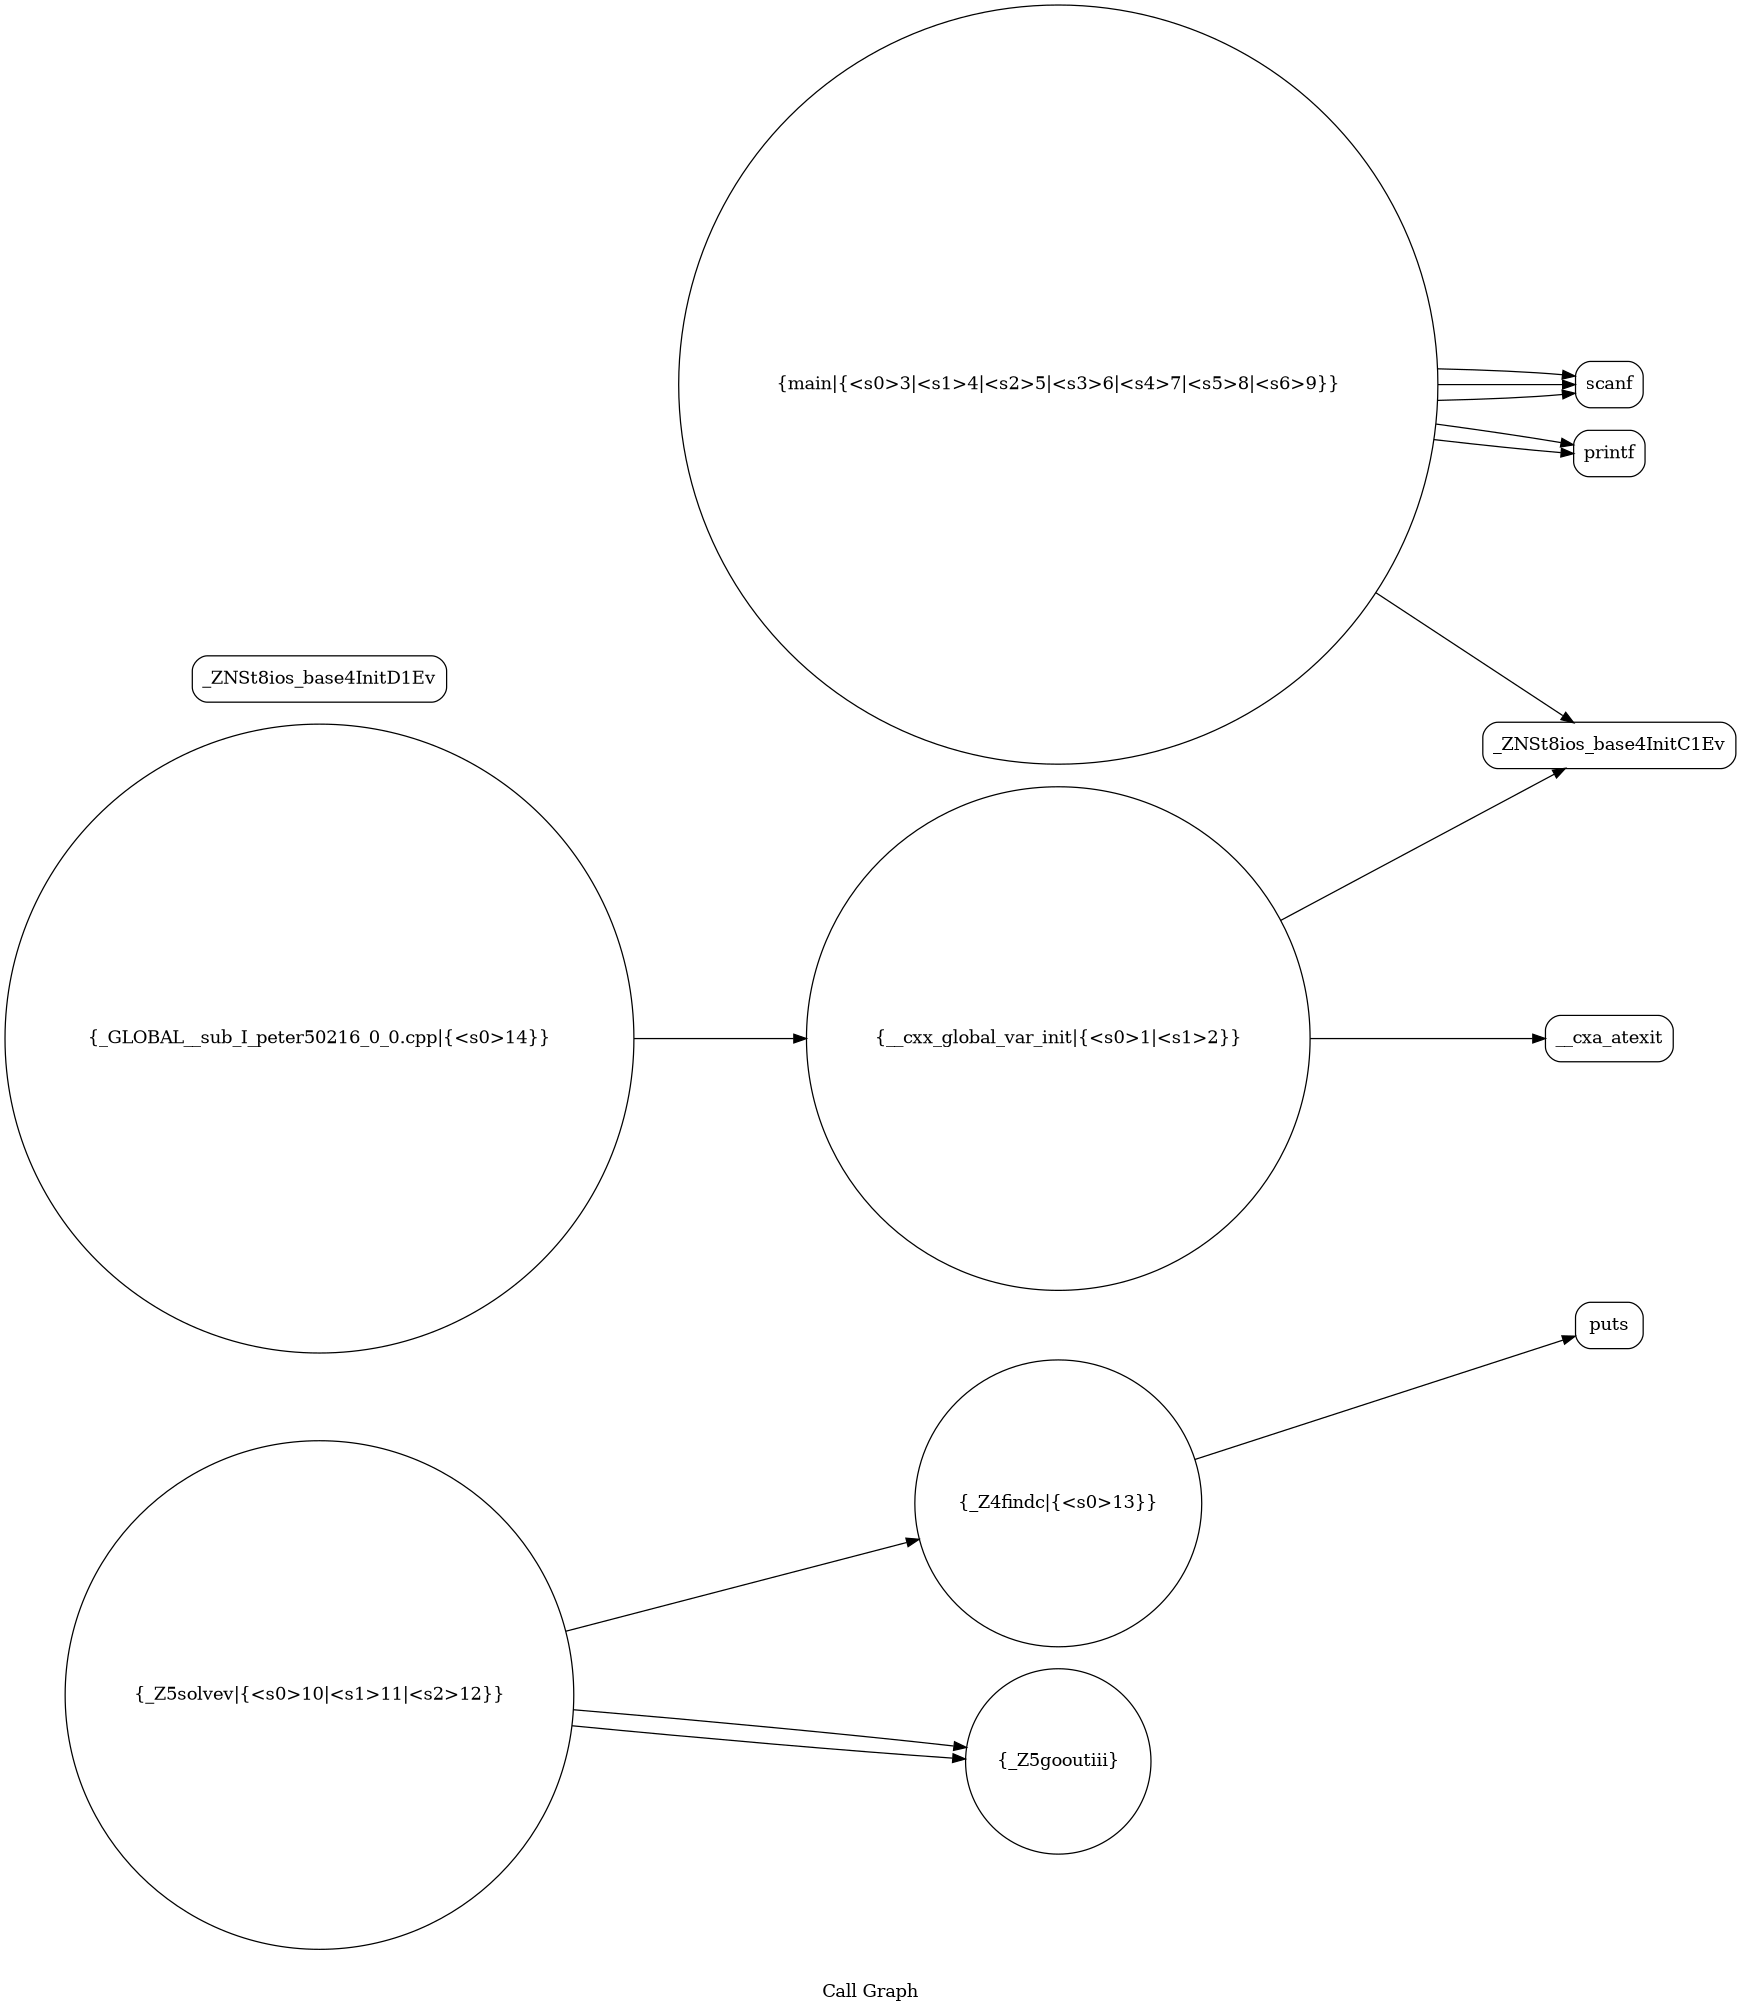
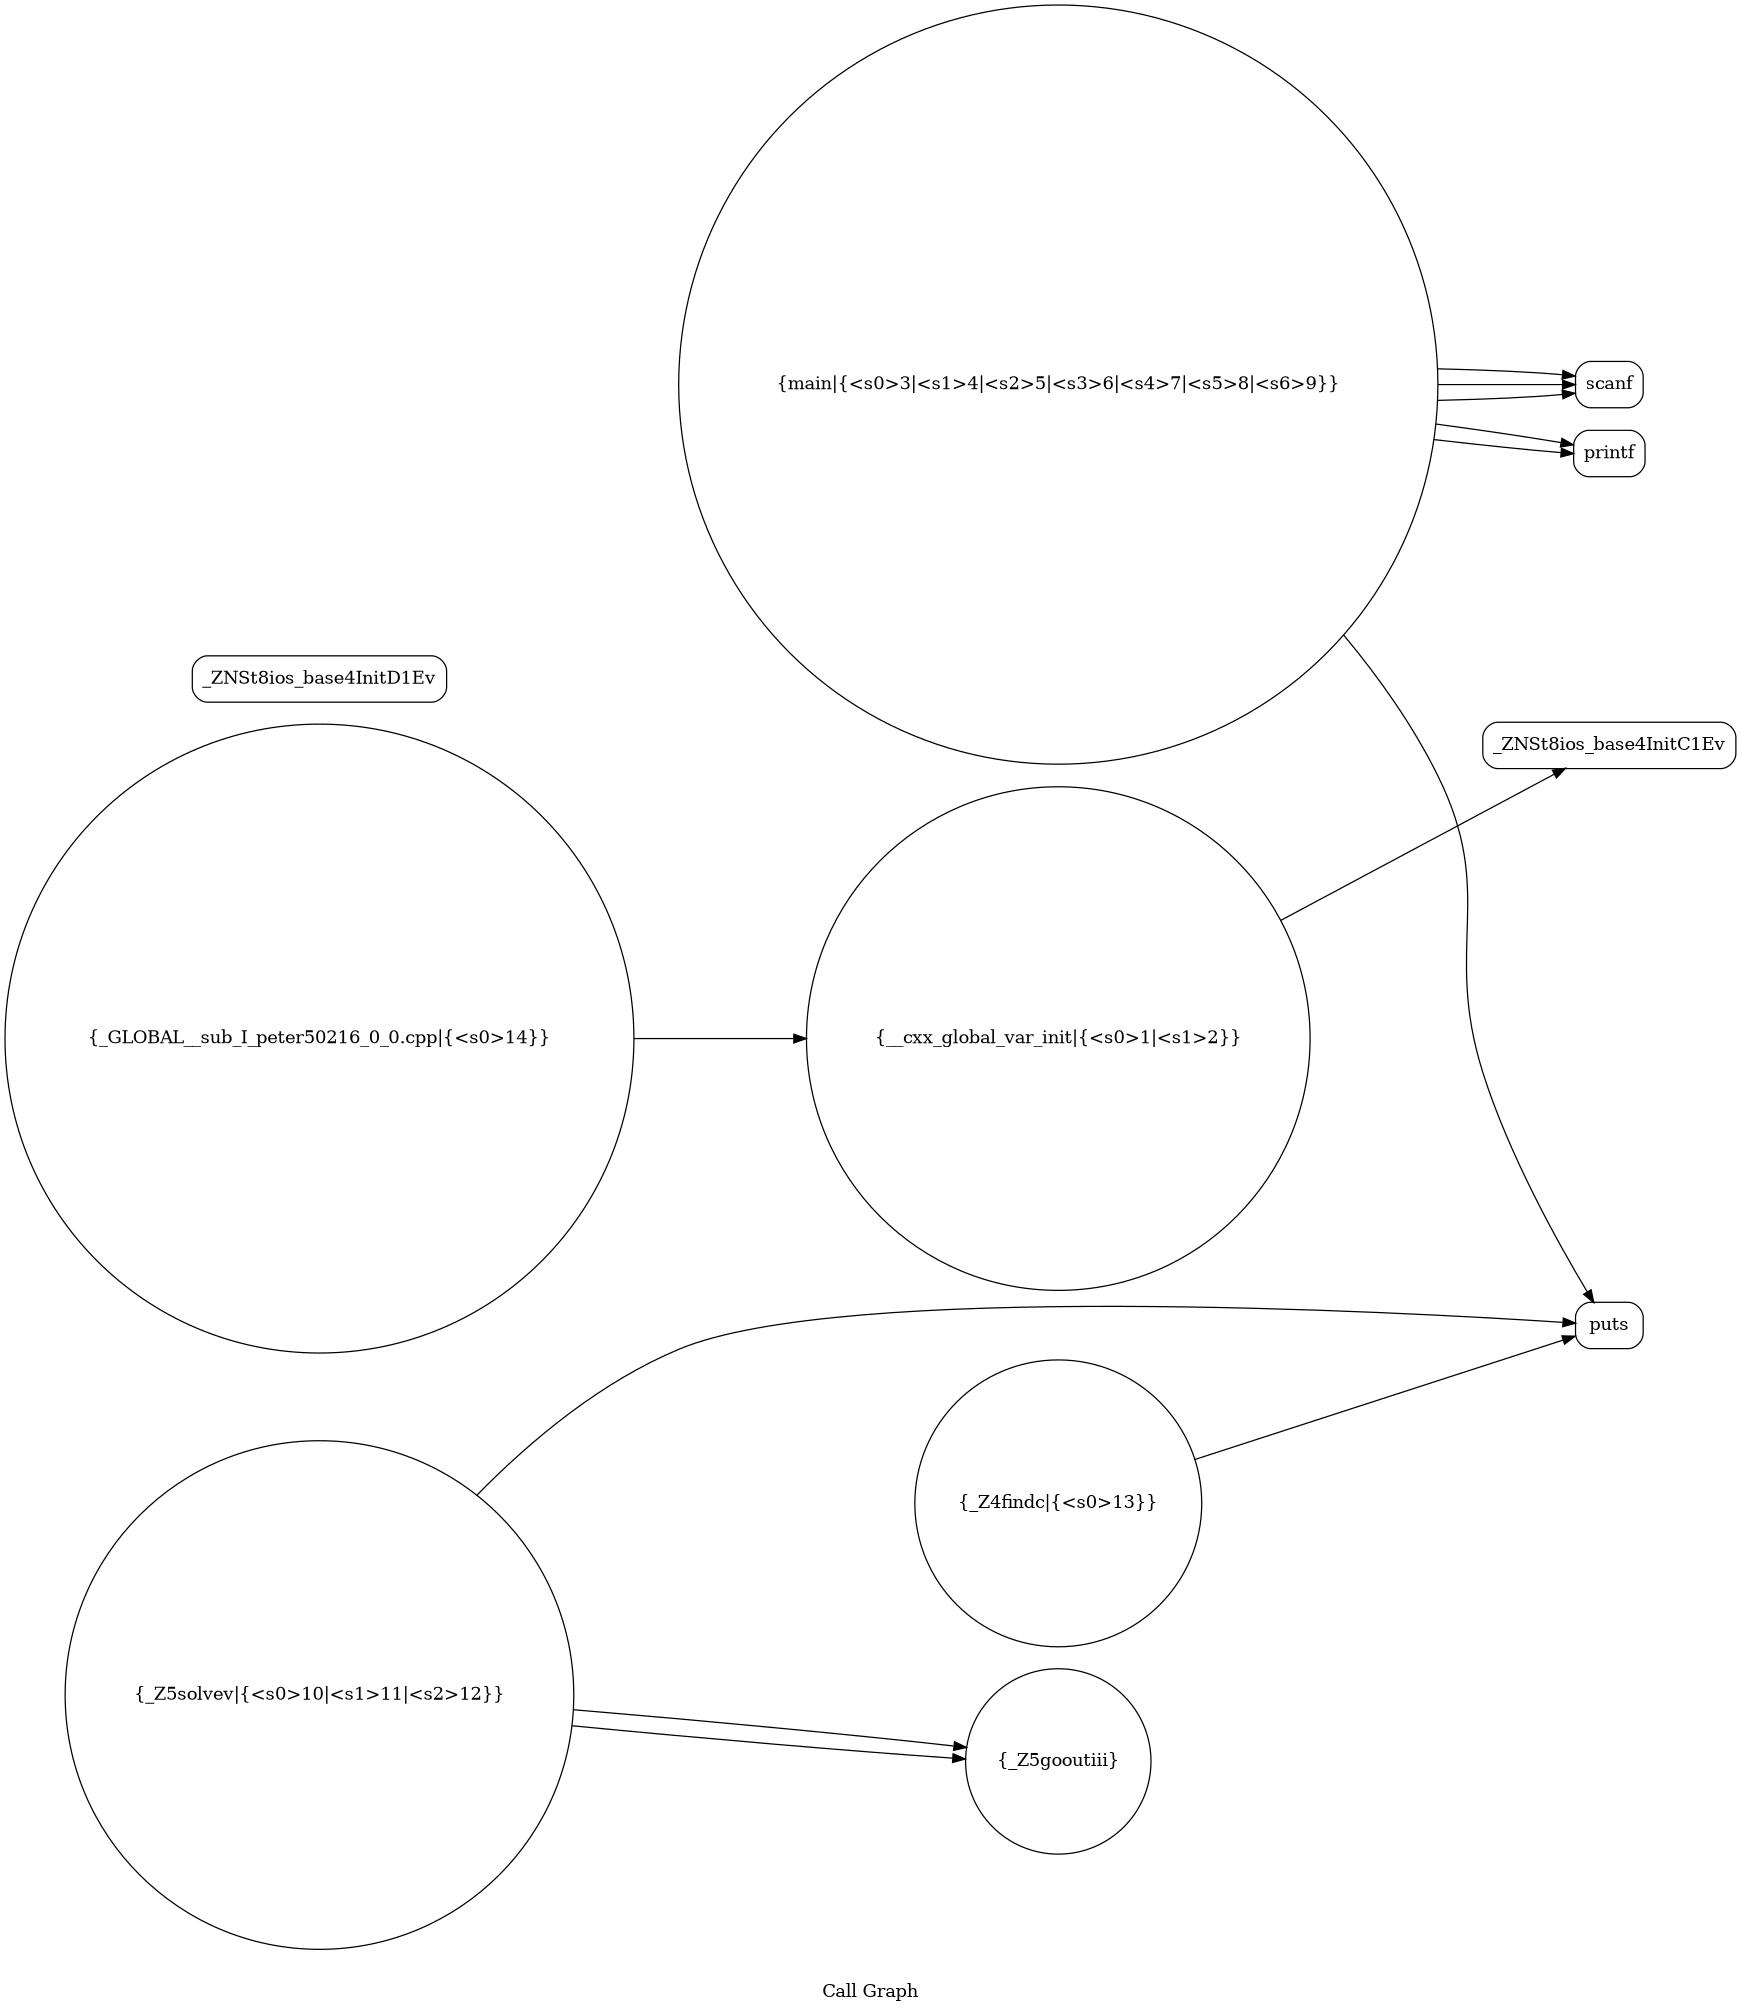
  digraph {
    label="Call Graph"
    rankdir=LR
    node [shape=circle]
    edge [color=black tailport=s0]
    n1 [label="{__cxx_global_var_init|{<s0>1|<s1>2}}"]
    n2 [label="{_ZNSt8ios_base4InitC1Ev}" shape=Mrecord]
-   n3 [label="{__cxa_atexit}" shape=Mrecord]
    n4 [label="{printf}" shape=Mrecord]
    n5 [label="{_ZNSt8ios_base4InitD1Ev}" shape=Mrecord]
    n6 [label="{_Z4findc|{<s0>13}}"]
    n7 [label="{puts}" shape=Mrecord]
    n8 [label="{main|{<s0>3|<s1>4|<s2>5|<s3>6|<s4>7|<s5>8|<s6>9}}"]
    n9 [label="{scanf}" shape=Mrecord]
    n10 [label="{_Z5solvev|{<s0>10|<s1>11|<s2>12}}"]
    n11 [label="{_Z5gooutiii}"]
    n12 [label="{_GLOBAL__sub_I_peter50216_0_0.cpp|{<s0>14}}"]
    n1 -> n2
-   n1 -> n3 [tailport=s1]
    n6 -> n7
    n8 -> n4 [tailport=s4]
    n8 -> n4 [tailport=s6]
-   n8 -> n2 [tailport=s5]
+   n8 -> n7 [tailport=s5]
    n8 -> n9
    n8 -> n9 [tailport=s1]
    n8 -> n9 [tailport=s2]
-   n10 -> n6
+   n10 -> n7
    n10 -> n11 [tailport=s1]
    n10 -> n11 [tailport=s2]
    n12 -> n1
  }
